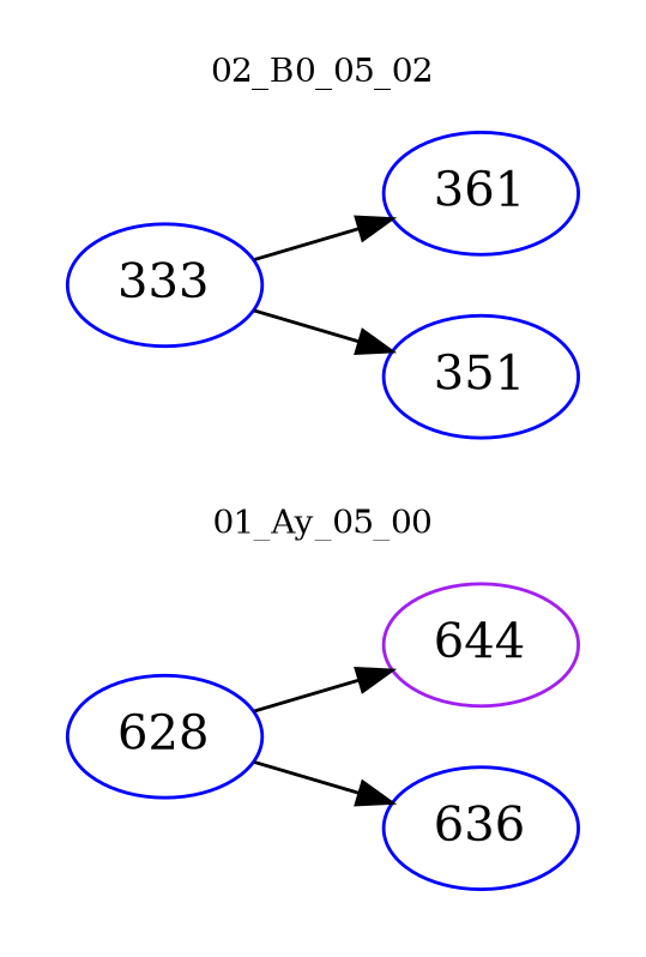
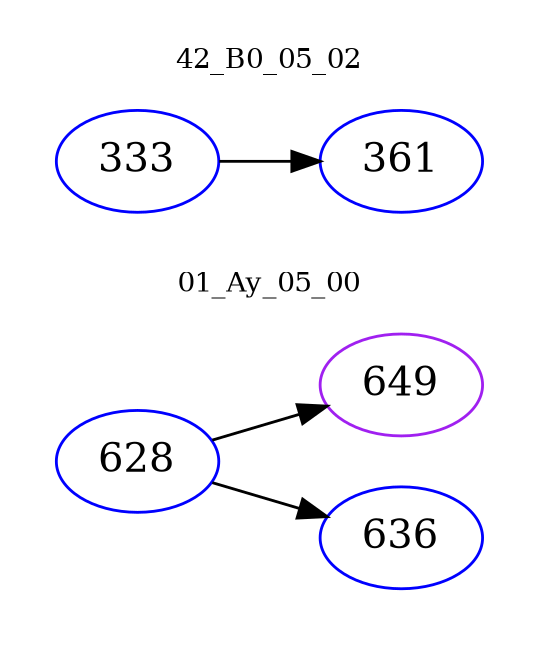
  digraph {
    rankdir=LR
    node [color=blue]
    edge [color=black]
    n1 [label=628]
    n2 [label=636]
-   n3 [color=purple label=644]
+   n3 [color=purple label=649]
    n4 [label=333]
-   n5 [label=351]
    n6 [label=361]
    subgraph cluster_1 {
      color=white
      fontsize=10
      label="01_Ay_05_00"
      n1
      n2
      n3
    }
    subgraph cluster_2 {
      color=white
      fontsize=10
-     label="02_B0_05_02"
+     label="42_B0_05_02"
      n4
-     n5
      n6
    }
    n1 -> n2
    n1 -> n3
-   n4 -> n5
    n4 -> n6
  }
